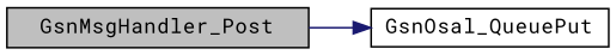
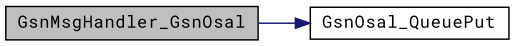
  digraph {
    rankdir=LR
    fontname="Roboto Mono"
    node [color=black fontname="Roboto Mono" fontsize=12 shape=record style=filled]
-   n1 [fillcolor=grey75 fontcolor=black height=0.2 label=GsnMsgHandler_Post width=0.4]
+   n1 [fillcolor=grey75 fontcolor=black height=0.2 label=GsnMsgHandler_GsnOsal width=0.4]
    n2 [fillcolor=white height=0.2 label=GsnOsal_QueuePut width=0.4]
    n1 -> n2 [color=midnightblue fontname="Roboto Mono" fontsize=12 labelfontname=FreeSans labelfontsize=12 style=solid]
  }
